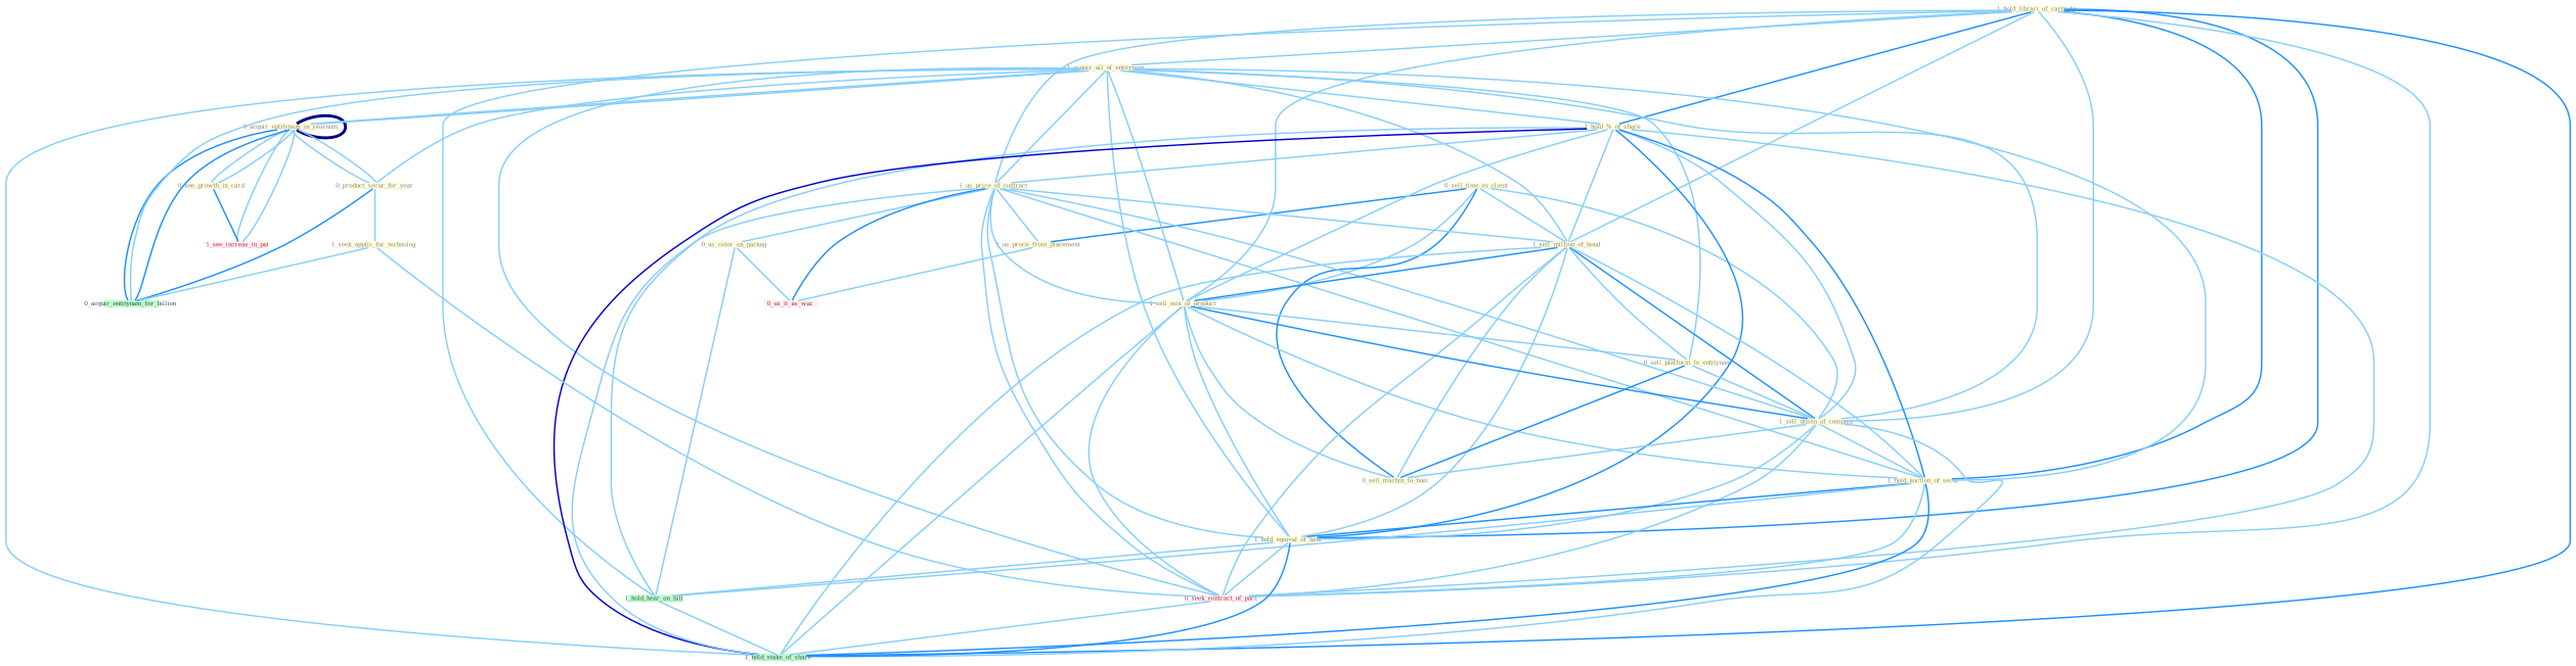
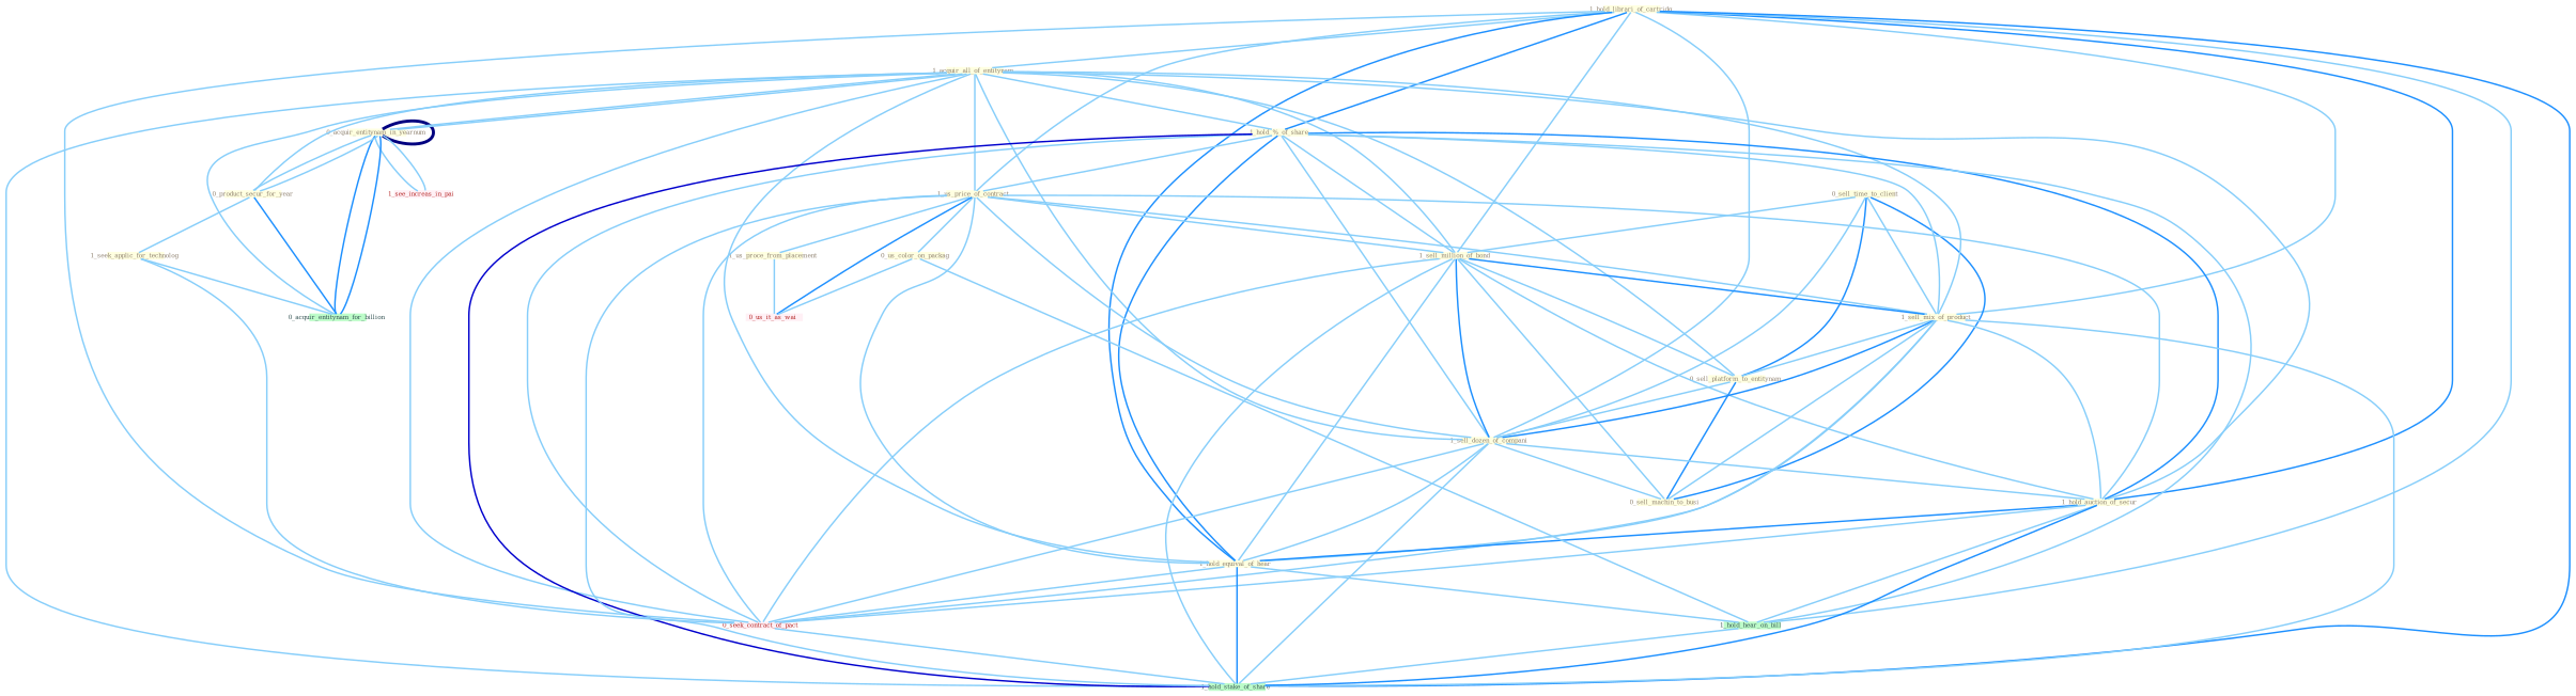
  graph {
    node [color="#ffffe0" fixedsize=true fontcolor="#8b7d6b" fontsize=4 shape=polygon style=filled]
    edge [color="#87cefa" w=1]
    "1_hold_librari_of_cartridg " [height=.06 width=.5]
    "0_sell_time_to_client " [height=.06 width=.5]
    "0_acquir_entitynam_in_yearnum " [height=.06 width=.5]
    n4 [height=.06 label="0_product_secur_for_year" width=.5]
    "1_acquir_all_of_entitynam " [height=.06 width=.5]
    "1_hold_%_of_share " [height=.06 width=.5]
-   "0_see_growth_in_card " [height=.06 width=.5]
    "1_us_price_of_contract " [height=.06 width=.5]
    "1_sell_million_of_bond " [height=.06 width=.5]
    "1_sell_mix_of_product " [height=.06 width=.5]
    "0_sell_platform_to_entitynam " [height=.06 width=.5]
    "1_us_proce_from_placement " [height=.06 width=.5]
    "1_sell_dozen_of_compani " [height=.06 width=.5]
    "0_sell_machin_to_busi " [height=.06 width=.5]
    "1_hold_auction_of_secur " [height=.06 width=.5]
    "1_hold_equival_of_hear " [height=.06 width=.5]
    "0_us_color_on_packag " [height=.06 width=.5]
    "1_seek_applic_for_technolog " [height=.06 width=.5]
    "0_seek_contract_of_pact " [color="#fff0f5" fontcolor="#b22222" height=.06 width=.5]
    "0_us_it_as_wai " [color="#fff0f5" fontcolor="#b22222" height=.06 width=.5]
    "1_see_increas_in_pai " [color="#fff0f5" fontcolor="#b22222" height=.06 width=.5]
    "1_hold_hear_on_bill " [color="#BDFCC9" fontcolor="#2f4f4f" height=.06 width=.5]
    "1_hold_stake_of_share " [color="#BDFCC9" fontcolor="#2f4f4f" height=.06 width=.5]
    "0_acquir_entitynam_for_billion " [color="#BDFCC9" fontcolor="#2f4f4f" height=.06 width=.5]
    subgraph sub_1 {
      "1_hold_librari_of_cartridg "
      "0_sell_time_to_client "
      "0_acquir_entitynam_in_yearnum "
      n4
      "1_acquir_all_of_entitynam "
      "1_hold_%_of_share "
-     "0_see_growth_in_card "
      "1_us_price_of_contract "
      "1_sell_million_of_bond "
      "1_sell_mix_of_product "
      "0_sell_platform_to_entitynam "
      "1_us_proce_from_placement "
      "1_sell_dozen_of_compani "
      "0_sell_machin_to_busi "
      "1_hold_auction_of_secur "
      "1_hold_equival_of_hear "
      "0_us_color_on_packag "
      "1_seek_applic_for_technolog "
    }
    subgraph sub_2 {
      "0_seek_contract_of_pact "
      "0_us_it_as_wai "
      "1_see_increas_in_pai "
    }
    "1_hold_librari_of_cartridg " -- "1_acquir_all_of_entitynam "
    "1_hold_librari_of_cartridg " -- "1_hold_%_of_share " [color="#1e90ff" w=2]
    "1_hold_librari_of_cartridg " -- "1_us_price_of_contract "
    "1_hold_librari_of_cartridg " -- "1_sell_million_of_bond "
    "1_hold_librari_of_cartridg " -- "1_sell_mix_of_product "
    "1_hold_librari_of_cartridg " -- "1_sell_dozen_of_compani "
    "1_hold_librari_of_cartridg " -- "1_hold_auction_of_secur " [color="#1e90ff" w=2]
    "1_hold_librari_of_cartridg " -- "1_hold_equival_of_hear " [color="#1e90ff" w=2]
    "1_hold_librari_of_cartridg " -- "0_seek_contract_of_pact "
    "1_hold_librari_of_cartridg " -- "1_hold_hear_on_bill "
    "1_hold_librari_of_cartridg " -- "1_hold_stake_of_share " [color="#1e90ff" w=2]
    "0_sell_time_to_client " -- "1_sell_million_of_bond "
    "0_sell_time_to_client " -- "1_sell_mix_of_product "
-   "0_sell_time_to_client " -- "1_us_proce_from_placement " [color="#1e90ff" w=2]
+   "0_sell_time_to_client " -- "0_sell_platform_to_entitynam " [color="#1e90ff" w=2]
    "0_sell_time_to_client " -- "1_sell_dozen_of_compani "
    "0_sell_time_to_client " -- "0_sell_machin_to_busi " [color="#1e90ff" w=2]
    "0_acquir_entitynam_in_yearnum " -- "0_acquir_entitynam_in_yearnum " [color="#000080" style=bold w=4]
    "0_acquir_entitynam_in_yearnum " -- n4
    "0_acquir_entitynam_in_yearnum " -- "1_acquir_all_of_entitynam "
-   "0_acquir_entitynam_in_yearnum " -- "0_see_growth_in_card "
    "0_acquir_entitynam_in_yearnum " -- "1_see_increas_in_pai "
    "0_acquir_entitynam_in_yearnum " -- "1_see_increas_in_pai "
    "0_acquir_entitynam_in_yearnum " -- "0_acquir_entitynam_for_billion " [color="#1e90ff" w=2]
    "0_acquir_entitynam_in_yearnum " -- "0_acquir_entitynam_for_billion " [color="#1e90ff" w=2]
    n4 -- "0_acquir_entitynam_in_yearnum "
    n4 -- "1_acquir_all_of_entitynam "
    n4 -- "1_seek_applic_for_technolog "
    n4 -- "0_acquir_entitynam_for_billion " [color="#1e90ff" w=2]
    "1_acquir_all_of_entitynam " -- "0_acquir_entitynam_in_yearnum "
    "1_acquir_all_of_entitynam " -- "1_hold_%_of_share "
    "1_acquir_all_of_entitynam " -- "1_us_price_of_contract "
    "1_acquir_all_of_entitynam " -- "1_sell_million_of_bond "
    "1_acquir_all_of_entitynam " -- "1_sell_mix_of_product "
    "1_acquir_all_of_entitynam " -- "0_sell_platform_to_entitynam "
    "1_acquir_all_of_entitynam " -- "1_sell_dozen_of_compani "
    "1_acquir_all_of_entitynam " -- "1_hold_auction_of_secur "
    "1_acquir_all_of_entitynam " -- "1_hold_equival_of_hear "
    "1_acquir_all_of_entitynam " -- "0_seek_contract_of_pact "
    "1_acquir_all_of_entitynam " -- "1_hold_stake_of_share "
    "1_acquir_all_of_entitynam " -- "0_acquir_entitynam_for_billion "
    "1_hold_%_of_share " -- "1_us_price_of_contract "
    "1_hold_%_of_share " -- "1_sell_million_of_bond "
    "1_hold_%_of_share " -- "1_sell_mix_of_product "
    "1_hold_%_of_share " -- "1_sell_dozen_of_compani "
    "1_hold_%_of_share " -- "1_hold_auction_of_secur " [color="#1e90ff" w=2]
    "1_hold_%_of_share " -- "1_hold_equival_of_hear " [color="#1e90ff" w=2]
    "1_hold_%_of_share " -- "0_seek_contract_of_pact "
    "1_hold_%_of_share " -- "1_hold_hear_on_bill "
    "1_hold_%_of_share " -- "1_hold_stake_of_share " [color="#0000cd" w=3]
-   "0_see_growth_in_card " -- "0_acquir_entitynam_in_yearnum "
-   "0_see_growth_in_card " -- "1_see_increas_in_pai " [color="#1e90ff" w=2]
    "1_us_price_of_contract " -- "1_sell_million_of_bond "
    "1_us_price_of_contract " -- "1_sell_mix_of_product "
    "1_us_price_of_contract " -- "1_us_proce_from_placement "
    "1_us_price_of_contract " -- "1_sell_dozen_of_compani "
    "1_us_price_of_contract " -- "1_hold_auction_of_secur "
    "1_us_price_of_contract " -- "1_hold_equival_of_hear "
    "1_us_price_of_contract " -- "0_us_color_on_packag "
    "1_us_price_of_contract " -- "0_seek_contract_of_pact "
    "1_us_price_of_contract " -- "0_us_it_as_wai " [color="#1e90ff"]
    "1_us_price_of_contract " -- "1_hold_stake_of_share "
    "1_sell_million_of_bond " -- "1_sell_mix_of_product " [color="#1e90ff" w=2]
    "1_sell_million_of_bond " -- "0_sell_platform_to_entitynam "
    "1_sell_million_of_bond " -- "1_sell_dozen_of_compani " [color="#1e90ff" w=2]
    "1_sell_million_of_bond " -- "0_sell_machin_to_busi "
    "1_sell_million_of_bond " -- "1_hold_auction_of_secur "
    "1_sell_million_of_bond " -- "1_hold_equival_of_hear "
    "1_sell_million_of_bond " -- "0_seek_contract_of_pact "
    "1_sell_million_of_bond " -- "1_hold_stake_of_share "
    "1_sell_mix_of_product " -- "0_sell_platform_to_entitynam "
    "1_sell_mix_of_product " -- "1_sell_dozen_of_compani " [color="#1e90ff" w=2]
    "1_sell_mix_of_product " -- "0_sell_machin_to_busi "
    "1_sell_mix_of_product " -- "1_hold_auction_of_secur "
    "1_sell_mix_of_product " -- "1_hold_equival_of_hear "
    "1_sell_mix_of_product " -- "0_seek_contract_of_pact "
    "1_sell_mix_of_product " -- "1_hold_stake_of_share "
    "0_sell_platform_to_entitynam " -- "1_sell_dozen_of_compani "
    "0_sell_platform_to_entitynam " -- "0_sell_machin_to_busi " [color="#1e90ff" w=2]
    "1_us_proce_from_placement " -- "0_us_it_as_wai "
    "1_sell_dozen_of_compani " -- "0_sell_machin_to_busi "
    "1_sell_dozen_of_compani " -- "1_hold_auction_of_secur "
    "1_sell_dozen_of_compani " -- "1_hold_equival_of_hear "
    "1_sell_dozen_of_compani " -- "0_seek_contract_of_pact "
    "1_sell_dozen_of_compani " -- "1_hold_stake_of_share "
    "1_hold_auction_of_secur " -- "1_hold_equival_of_hear " [color="#1e90ff" w=2]
    "1_hold_auction_of_secur " -- "0_seek_contract_of_pact "
    "1_hold_auction_of_secur " -- "1_hold_hear_on_bill "
    "1_hold_auction_of_secur " -- "1_hold_stake_of_share " [color="#1e90ff" w=2]
    "1_hold_equival_of_hear " -- "0_seek_contract_of_pact "
    "1_hold_equival_of_hear " -- "1_hold_hear_on_bill "
    "1_hold_equival_of_hear " -- "1_hold_stake_of_share " [color="#1e90ff" w=2]
    "0_us_color_on_packag " -- "0_us_it_as_wai "
    "0_us_color_on_packag " -- "1_hold_hear_on_bill "
    "1_seek_applic_for_technolog " -- "0_seek_contract_of_pact "
    "1_seek_applic_for_technolog " -- "0_acquir_entitynam_for_billion "
    "0_seek_contract_of_pact " -- "1_hold_stake_of_share "
    "1_hold_hear_on_bill " -- "1_hold_stake_of_share "
  }
